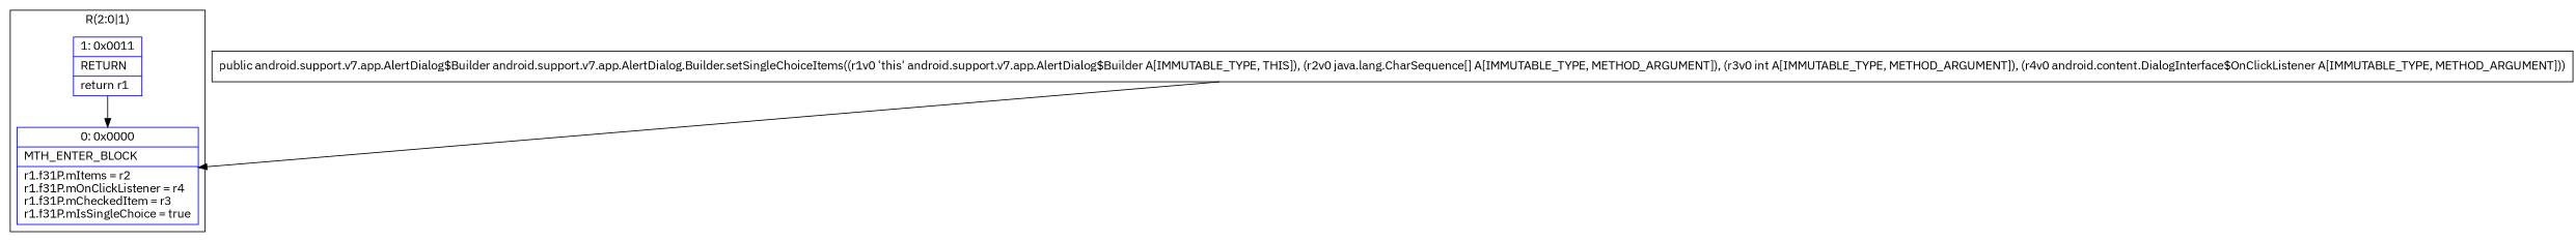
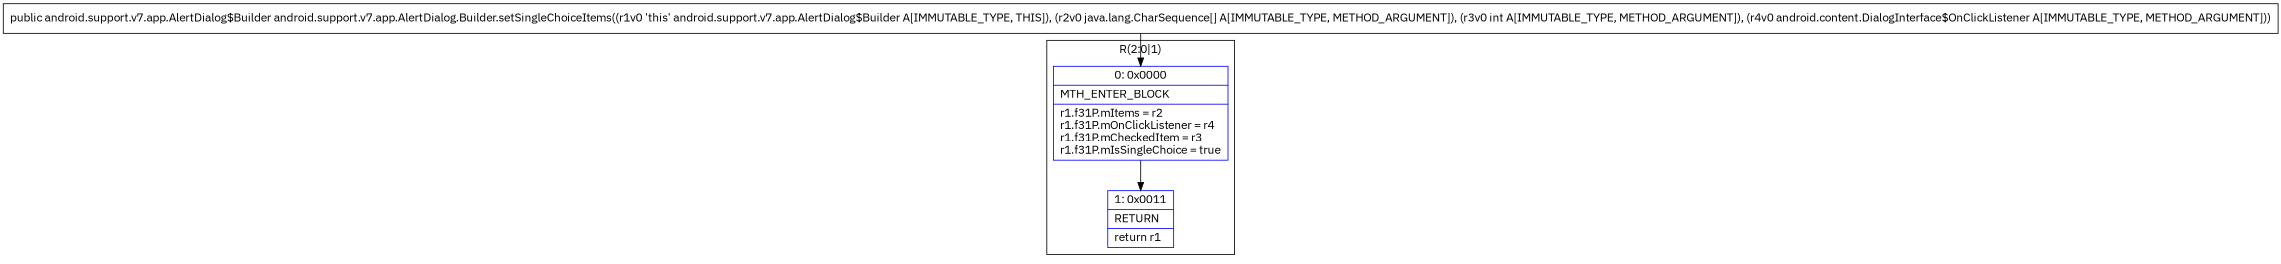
  digraph {
    fontname="IBM Plex Sans"
    node [color=blue shape=record fontname="IBM Plex Sans"]
    edge [fontname="IBM Plex Sans"]
    n1 [label="{0\:\ 0x0000|MTH_ENTER_BLOCK\l|r1.f31P.mItems = r2\lr1.f31P.mOnClickListener = r4\lr1.f31P.mCheckedItem = r3\lr1.f31P.mIsSingleChoice = true\l}"]
    n2 [label="{1\:\ 0x0011|RETURN\l|return r1\l}"]
    n3 [label="{public android.support.v7.app.AlertDialog$Builder android.support.v7.app.AlertDialog.Builder.setSingleChoiceItems((r1v0 'this' android.support.v7.app.AlertDialog$Builder A[IMMUTABLE_TYPE, THIS]), (r2v0 java.lang.CharSequence[] A[IMMUTABLE_TYPE, METHOD_ARGUMENT]), (r3v0 int A[IMMUTABLE_TYPE, METHOD_ARGUMENT]), (r4v0 android.content.DialogInterface$OnClickListener A[IMMUTABLE_TYPE, METHOD_ARGUMENT])) }" color=""]
    subgraph cluster_1 {
      label="R(2:0|1)"
      n1
      n2
    }
-   n2 -> n1
+   n1 -> n2
    n3 -> n1
  }
